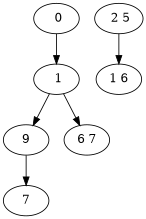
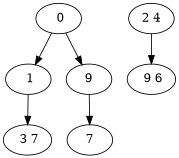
  digraph {
    " 0"
    " 1"
    n3 [label=9]
-   " 3 7" [label="6 7"]
-   " 2 5"
-   " 9 6" [label="1 6"]
+   " 3 7"
+   " 2 5" [label="2 4"]
+   " 9 6"
    n7 [label=7]
    " 0" -> " 1"
-   " 1" -> n3
+   " 0" -> n3
    " 1" -> " 3 7"
    n3 -> n7
    " 2 5" -> " 9 6"
  }
